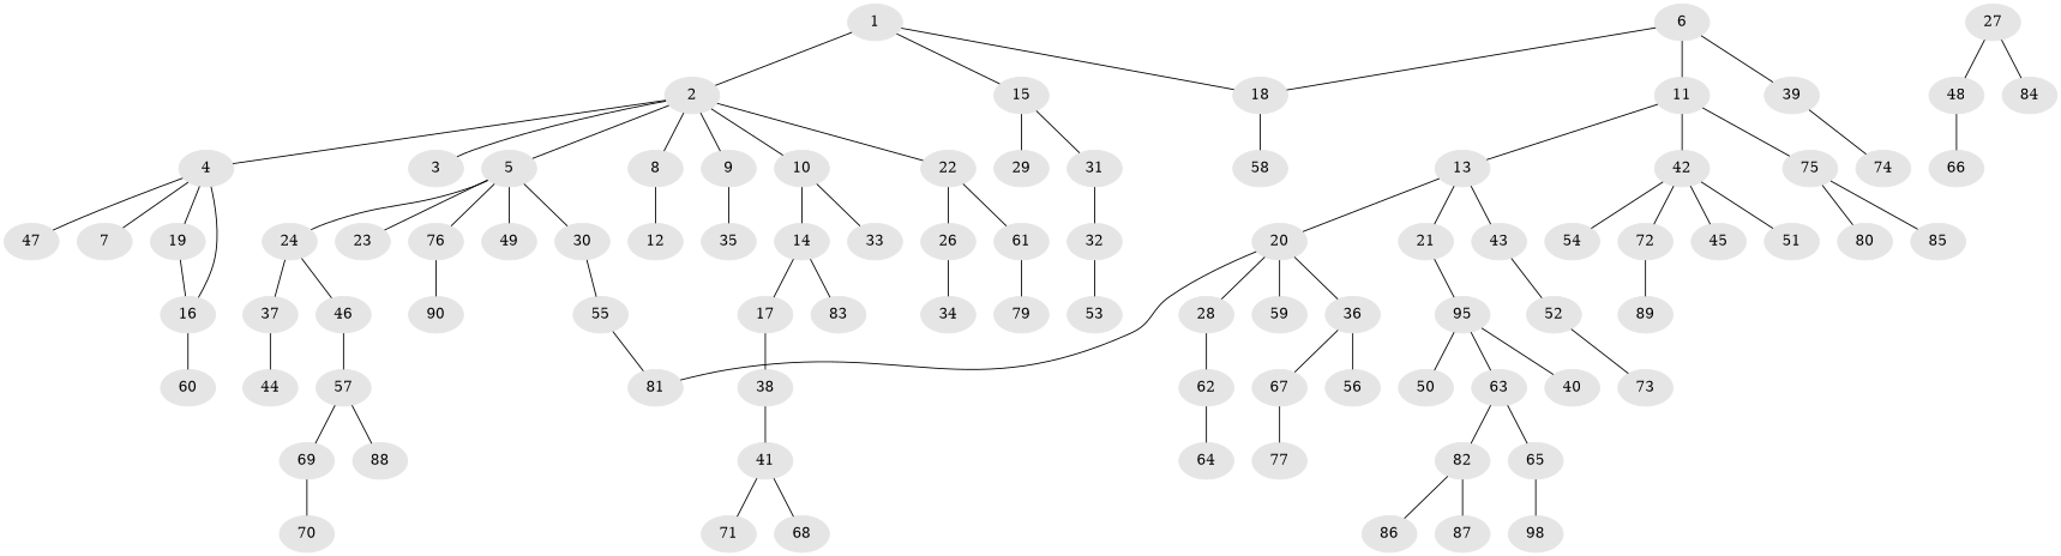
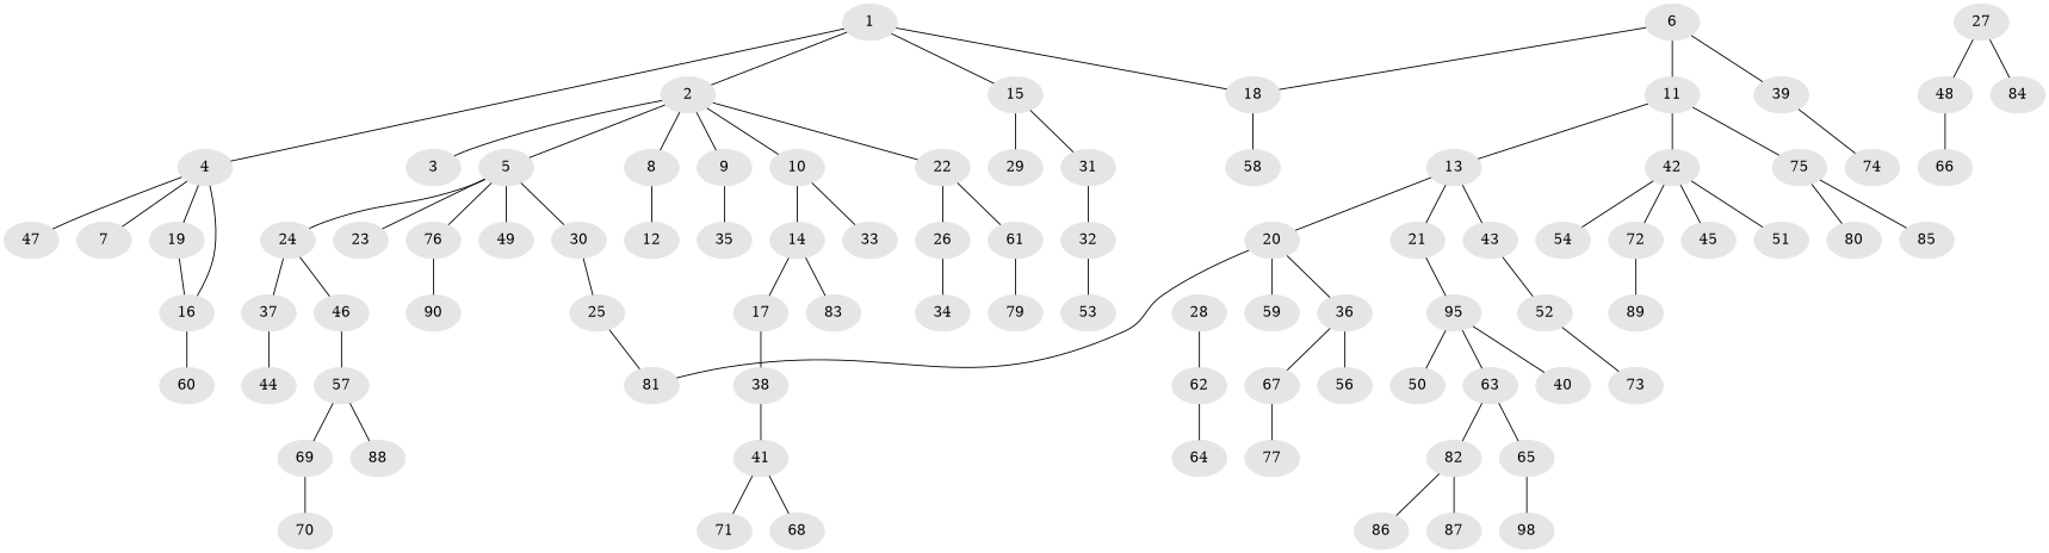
  graph {
    node [color=gray90 style=filled]
    1
    2
    4
    15
    18
    3
    5
    8
    9
    10
    22
    7
    16
    19
    47
    6
    11
    39
    29
    31
    23
    24
    30
    49
    76
    12
    35
    14
    33
    26
    61
    60
    37
    46
-   55
+   55 [label=25]
    90
    13
    42
    75
    58
    74
    17
    83
    20
    21
    43
    45
    51
    54
    72
    80
    85
    28
    36
    59
    81
    n57 [label=95]
    52
    38
    32
    41
    27
    48
    84
    62
    56
    67
    40
    50
    63
    34
    79
    44
    57
    65
    82
    66
    64
    53
    77
    68
    71
    89
    73
    69
    88
    70
    n88 [label=98]
    86
    87
    1 -- 2
-   2 -- 4
+   1 -- 4
    1 -- 15
    1 -- 18
    2 -- 3
    2 -- 5
    2 -- 8
    2 -- 9
    2 -- 10
    2 -- 22
    4 -- 7
    4 -- 16
    4 -- 19
    4 -- 47
    15 -- 29
    15 -- 31
    18 -- 58
    5 -- 23
    5 -- 24
    5 -- 30
    5 -- 49
    5 -- 76
    8 -- 12
    9 -- 35
    10 -- 14
    10 -- 33
    22 -- 26
    22 -- 61
    16 -- 60
    19 -- 16
    6 -- 18
    6 -- 11
    6 -- 39
    11 -- 13
    11 -- 42
    11 -- 75
    39 -- 74
    31 -- 32
    24 -- 37
    24 -- 46
    30 -- 55
    76 -- 90
    14 -- 17
    14 -- 83
    26 -- 34
    61 -- 79
    37 -- 44
    46 -- 57
    55 -- 81
    13 -- 20
    13 -- 21
    13 -- 43
    42 -- 45
    42 -- 51
    42 -- 54
    42 -- 72
    75 -- 80
    75 -- 85
    17 -- 38
-   20 -- 28
    20 -- 36
    20 -- 59
    20 -- 81
    21 -- n57
    43 -- 52
    72 -- 89
    28 -- 62
    36 -- 56
    36 -- 67
    n57 -- 40
    n57 -- 50
    n57 -- 63
    52 -- 73
    38 -- 41
    32 -- 53
    41 -- 68
    41 -- 71
    27 -- 48
    27 -- 84
    48 -- 66
    62 -- 64
    67 -- 77
    63 -- 65
    63 -- 82
    57 -- 69
    57 -- 88
    65 -- n88
    82 -- 86
    82 -- 87
    69 -- 70
  }
